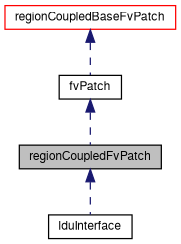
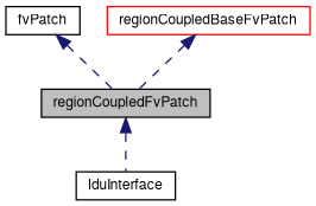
  digraph {
    node [color=black fontname=FreeSans fontsize=10 shape=record]
    edge [color=midnightblue dir=back fontname=FreeSans fontsize=10 labelfontname=FreeSans labelfontsize=10 style=dashed]
    n1 [fillcolor=grey75 fontcolor=black height=0.2 label=regionCoupledFvPatch style=filled width=0.4]
    n2 [height=0.2 label=lduInterface width=0.4]
    n3 [height=0.2 label=fvPatch width=0.4]
    n4 [color=red height=0.2 label=regionCoupledBaseFvPatch width=0.4]
    n1 -> n2
    n3 -> n1
-   n4 -> n3
+   n4 -> n1
  }
